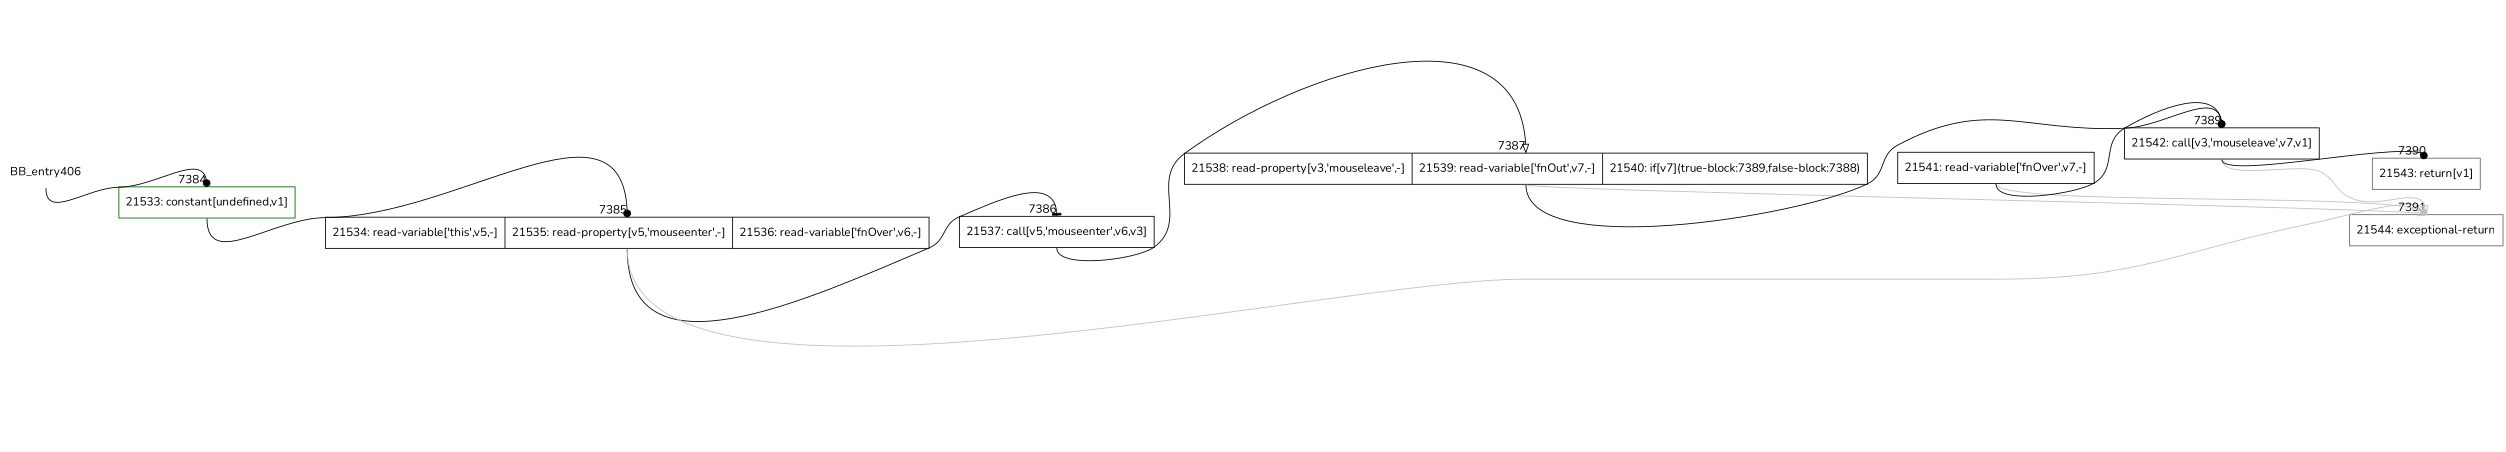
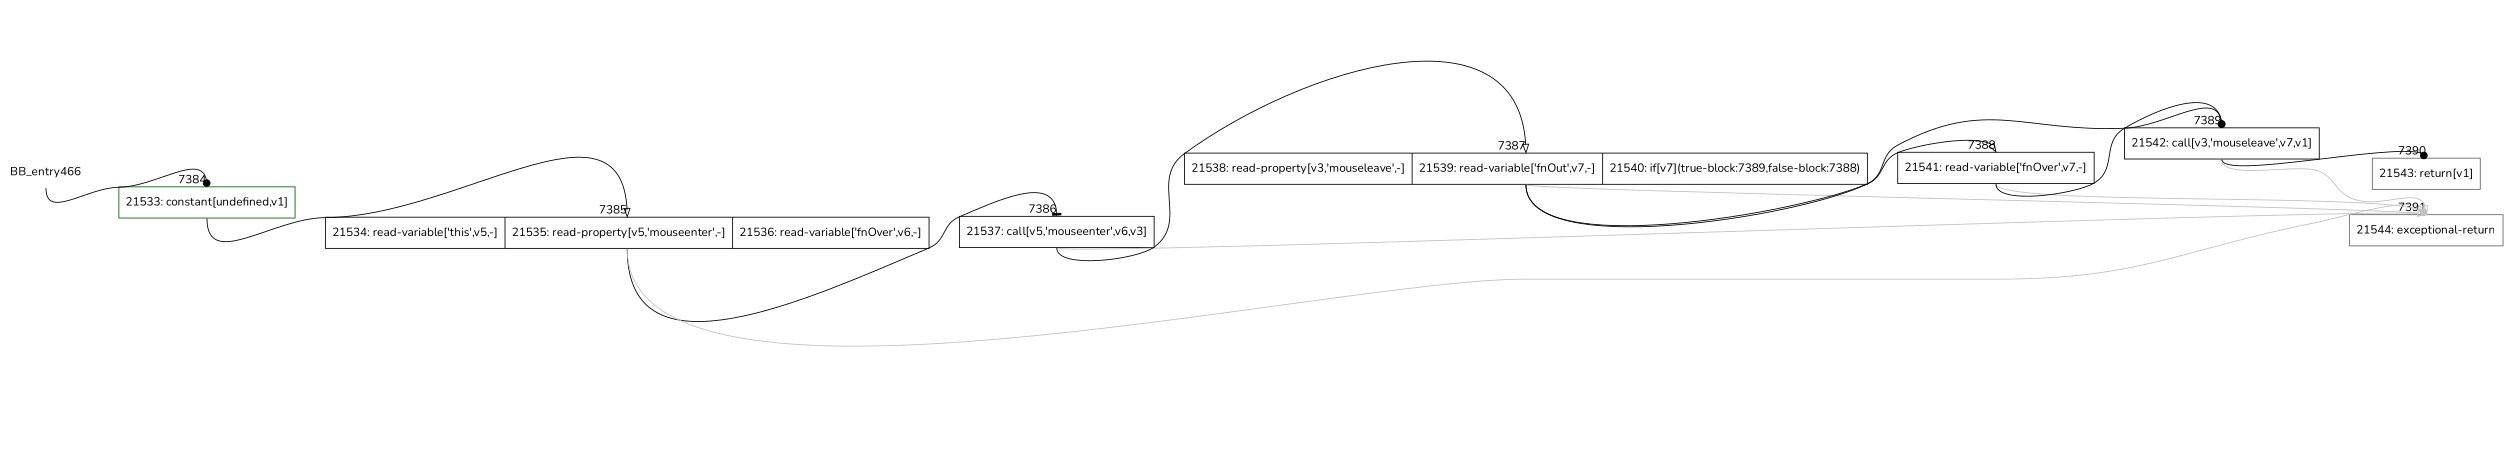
  digraph {
    fontname=Nunito
    rankdir=LR
    node [color=black fontname=Nunito shape=record]
    edge [arrowhead=dot fontname=Nunito headport=n tailport=s]
-   BB_entry466 [color=gray40 shape=none label=BB_entry406]
+   BB_entry466 [color=gray40 shape=none]
    n2 [color=darkgreen label="{21533: constant[undefined,v1]}"]
    n3 [label="{21534: read-variable['this',v5,-]|21535: read-property[v5,'mouseenter',-]|21536: read-variable['fnOver',v6,-]}"]
    n4 [label="{21537: call[v5,'mouseenter',v6,v3]}"]
    n5 [color=gray40 label="{21544: exceptional-return}"]
    n6 [label="{21538: read-property[v3,'mouseleave',-]|21539: read-variable['fnOut',v7,-]|21540: if[v7](true-block:7389,false-block:7388)}"]
    n7 [label="{21542: call[v3,'mouseleave',v7,v1]}"]
    n8 [label="{21541: read-variable['fnOver',v7,-]}"]
    n9 [color=gray40 label="{21543: return[v1]}"]
    BB_entry466 -> n2 [headlabel="    7384"]
-   n2 -> n3 [headlabel="      7385"]
+   n2 -> n3 [arrowhead=onormal headlabel="      7385"]
    n3 -> n4 [arrowhead=tee headlabel="      7386"]
    n3 -> n5 [arrowhead=onormal color=gray headlabel="      7391"]
+   n4 -> n5 [arrowhead=onormal color=gray]
    n4 -> n6 [arrowhead=onormal headlabel="      7387"]
    n6 -> n5 [arrowhead=onormal color=gray]
    n6 -> n7 [headlabel="      7389"]
+   n6 -> n8 [arrowhead=onormal headlabel="      7388"]
    n7 -> n5 [arrowhead=onormal color=gray]
    n7 -> n9 [headlabel="      7390"]
    n8 -> n5 [color=gray]
    n8 -> n7
  }
